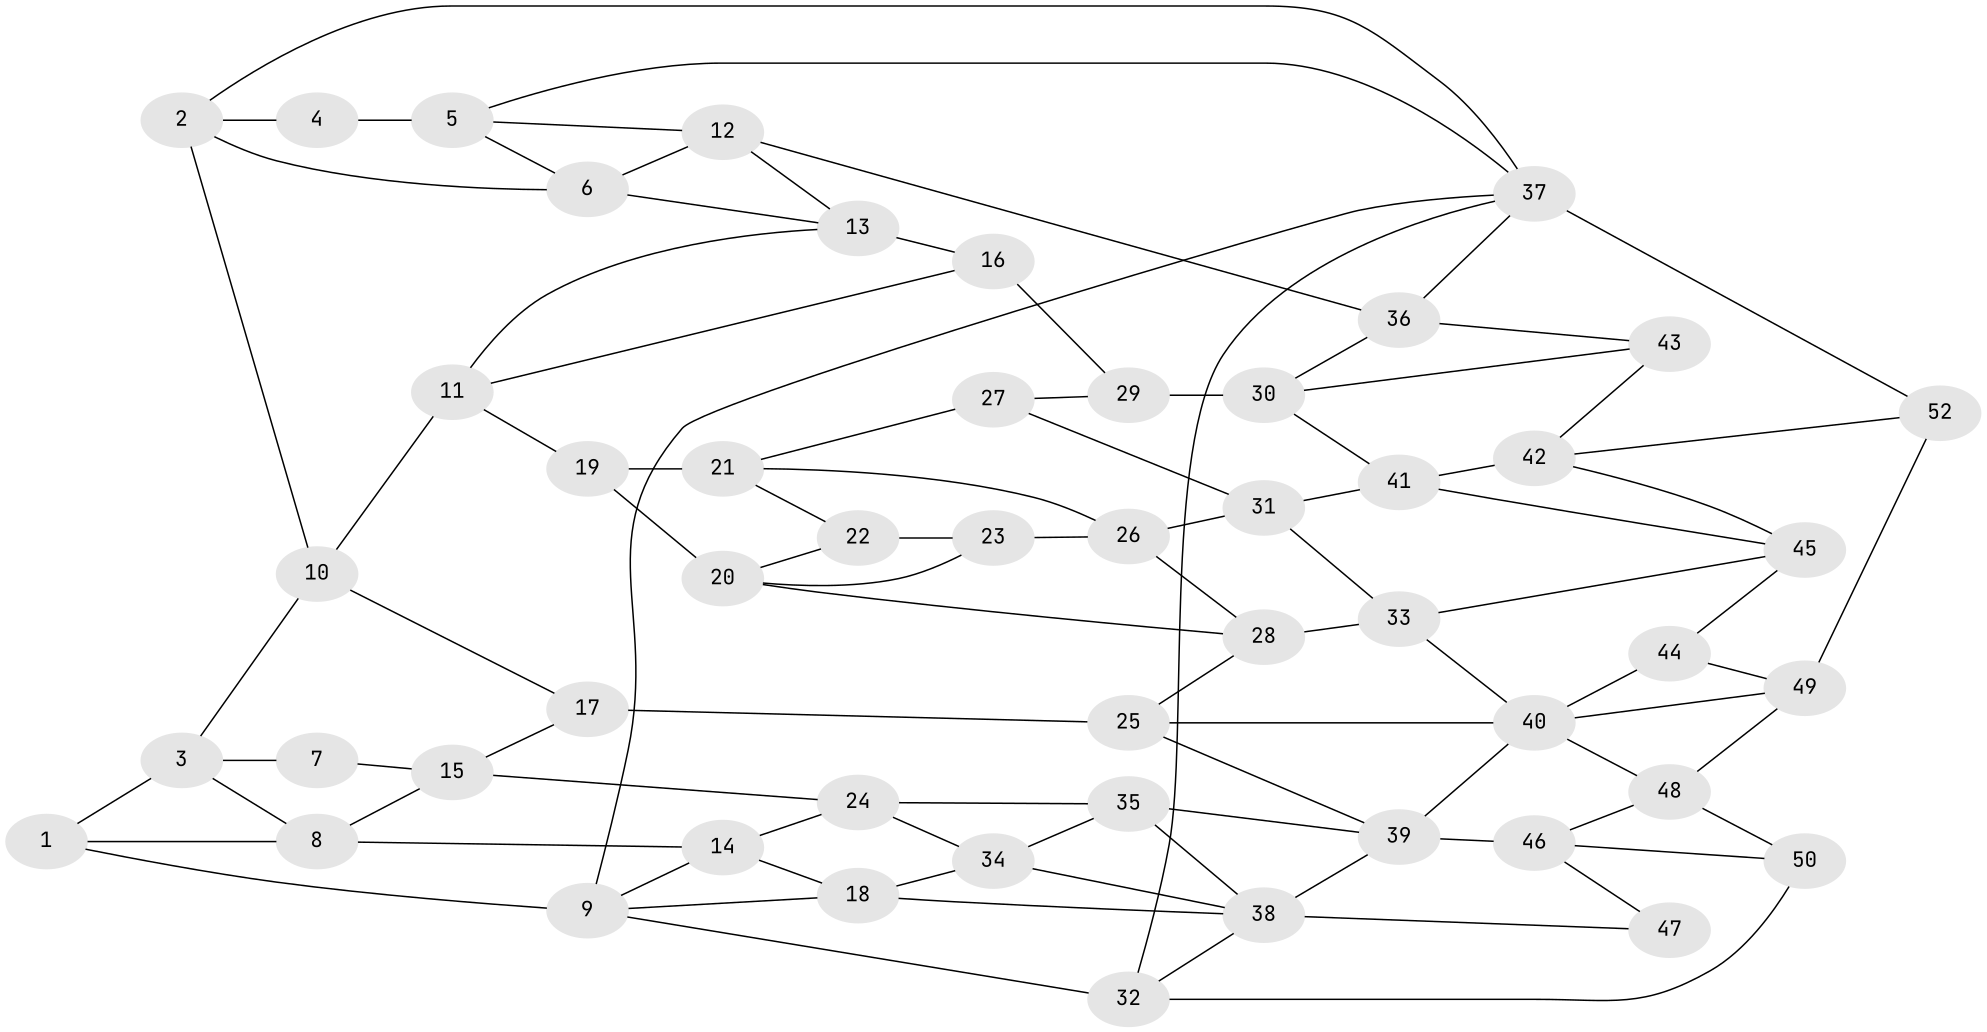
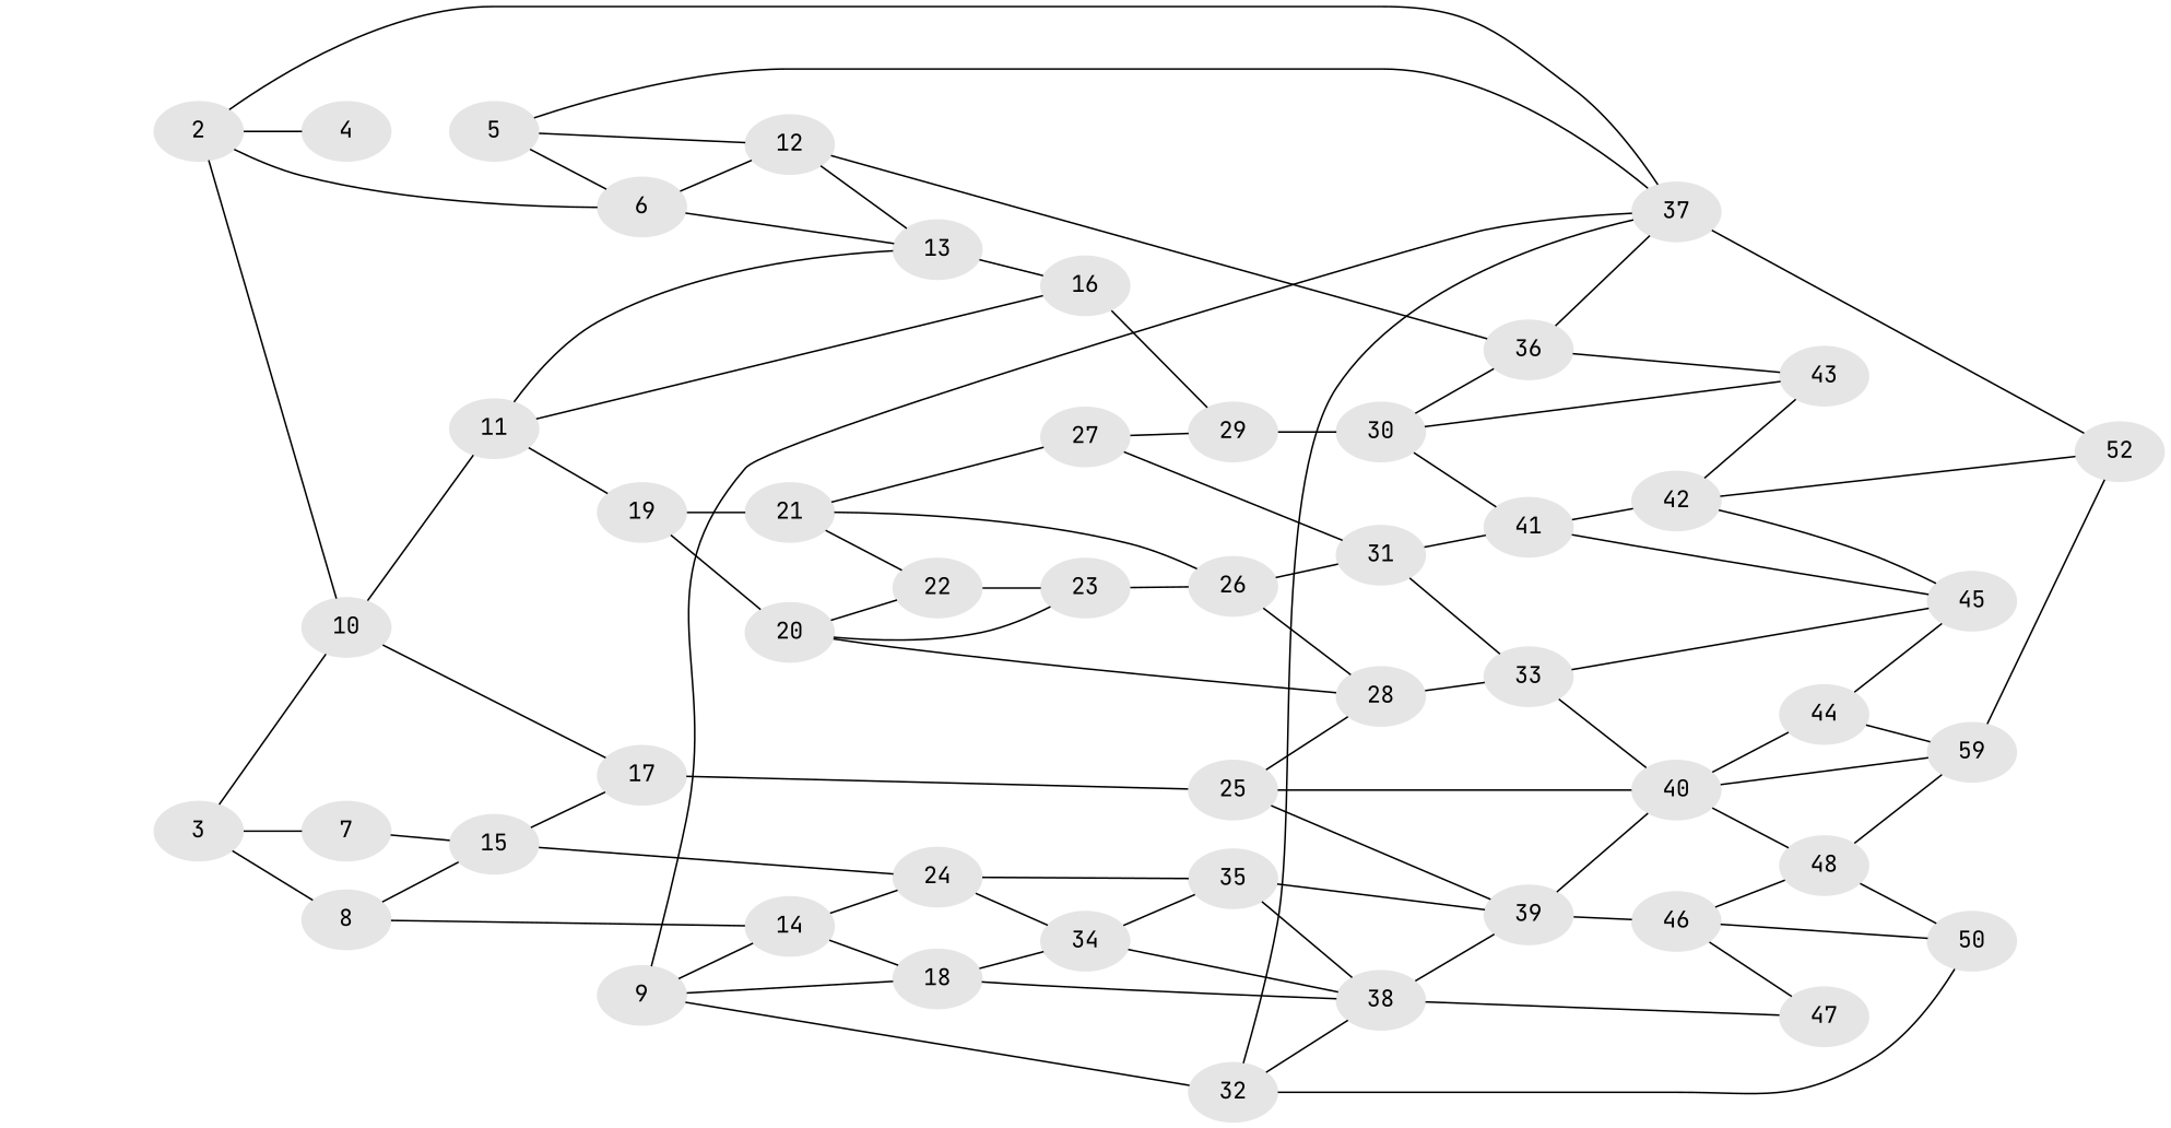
  graph {
    fontname="JetBrains Mono"
    rankdir=LR
    node [color=gray90 fontname="JetBrains Mono" style=filled]
    edge [fontname="JetBrains Mono" weight=1.0]
-   1
    3
    8
    9
    10
    7
    15
    14
    37
    18
    32
    2
    4
    6
    5
    12
    13
    11
    17
    52
    36
    16
    24
    34
    38
    50
    19
    25
    29
    20
    21
    43
    35
    30
    28
    39
    40
    47
    22
    23
    26
    27
    33
    31
    46
    44
    48
-   49
+   49 [label=59]
    41
    45
    42
-   1 -- 3
-   1 -- 8
-   1 -- 9
    3 -- 8
    3 -- 10
    3 -- 7 [weight=2.0]
    8 -- 15
    8 -- 14
    9 -- 14
    9 -- 37
    9 -- 18
    9 -- 32
    10 -- 11
    10 -- 17
    7 -- 15
    15 -- 17
    15 -- 24
    14 -- 18
    14 -- 24
    37 -- 52
    18 -- 34
    18 -- 38
    32 -- 37
    32 -- 38
    32 -- 50
    2 -- 10
    2 -- 37
    2 -- 4 [weight=2.0]
    2 -- 6
-   4 -- 5
    6 -- 12
    6 -- 13
    5 -- 37
    5 -- 6
    5 -- 12
    12 -- 13
    12 -- 36
    13 -- 16
    11 -- 13
    11 -- 16
    11 -- 19
    17 -- 25
    36 -- 37
    36 -- 43
    16 -- 29
    24 -- 34
    24 -- 35
    34 -- 38
    34 -- 35
    38 -- 39
    38 -- 47
    19 -- 20
    19 -- 21
    25 -- 28
    25 -- 39
    25 -- 40
    29 -- 30
    20 -- 28
    20 -- 22
    20 -- 23
    21 -- 22
    21 -- 26
    21 -- 27
    35 -- 38
    35 -- 39
    30 -- 36
    30 -- 43
    30 -- 41
    28 -- 33
    39 -- 40
    39 -- 46
    40 -- 44
    40 -- 48
    40 -- 49
    22 -- 23 [weight=2.0]
    23 -- 26
    26 -- 28
    26 -- 31
    27 -- 29 [weight=2.0]
    27 -- 31
    33 -- 40
    33 -- 45
    31 -- 33
    31 -- 41
    46 -- 50
    46 -- 47
    46 -- 48
    44 -- 49
    44 -- 45
    48 -- 50
    48 -- 49
    49 -- 52
    41 -- 45
    41 -- 42
    42 -- 52
    42 -- 43
    42 -- 45
  }
